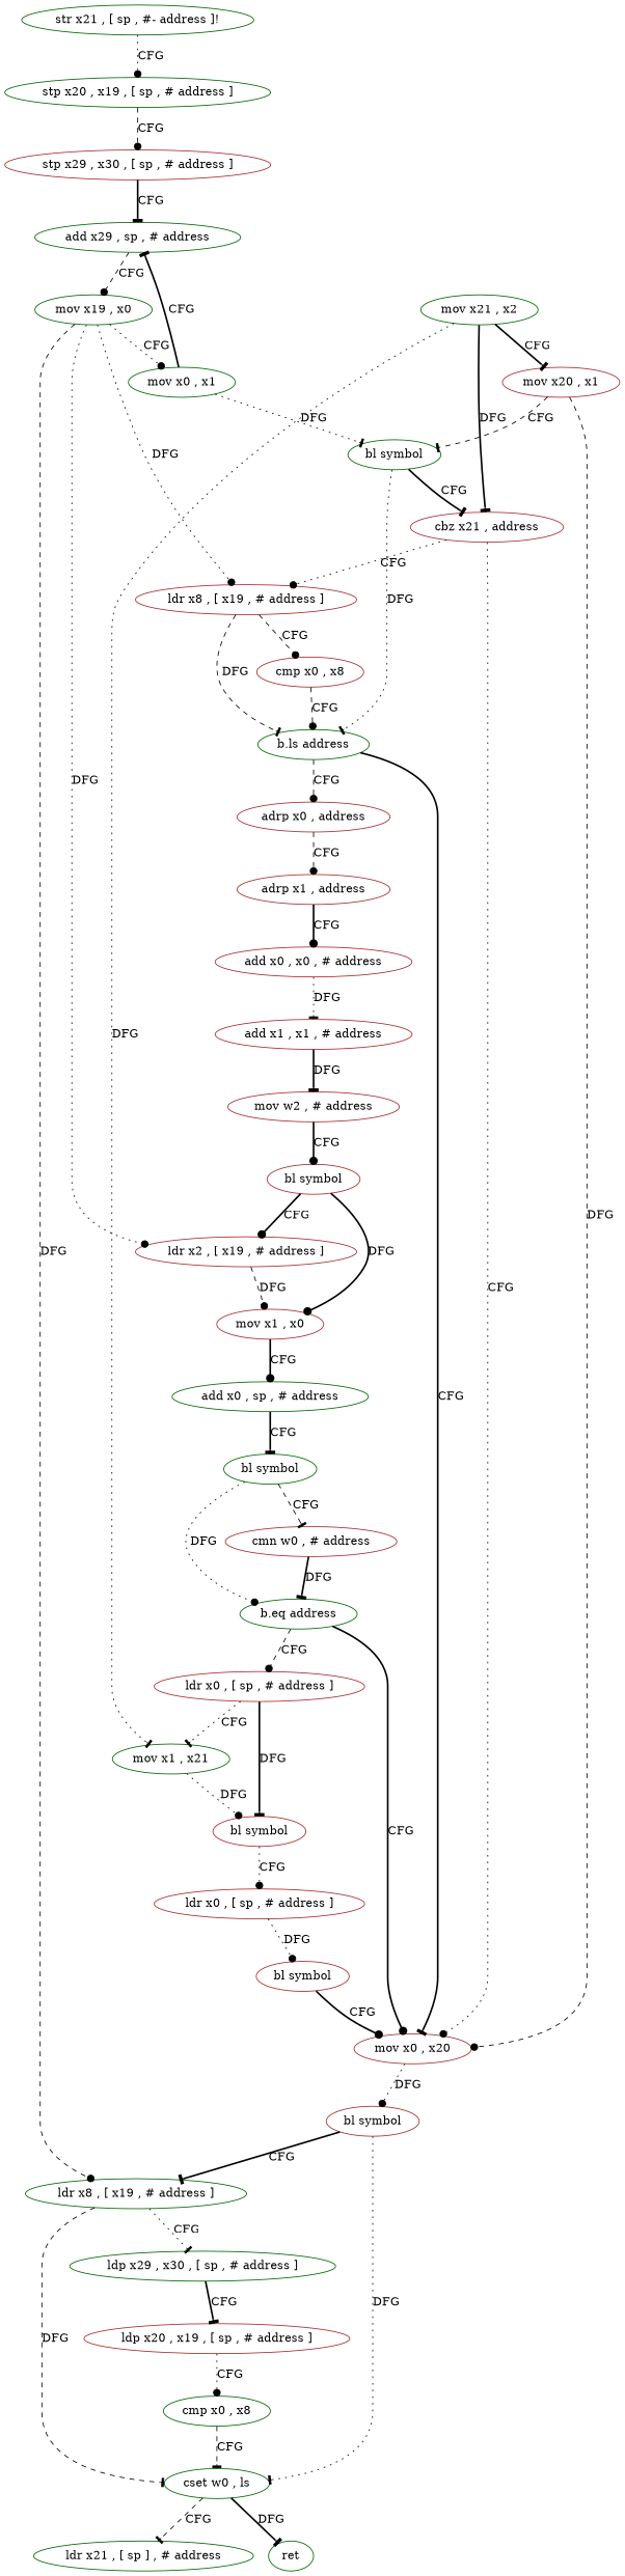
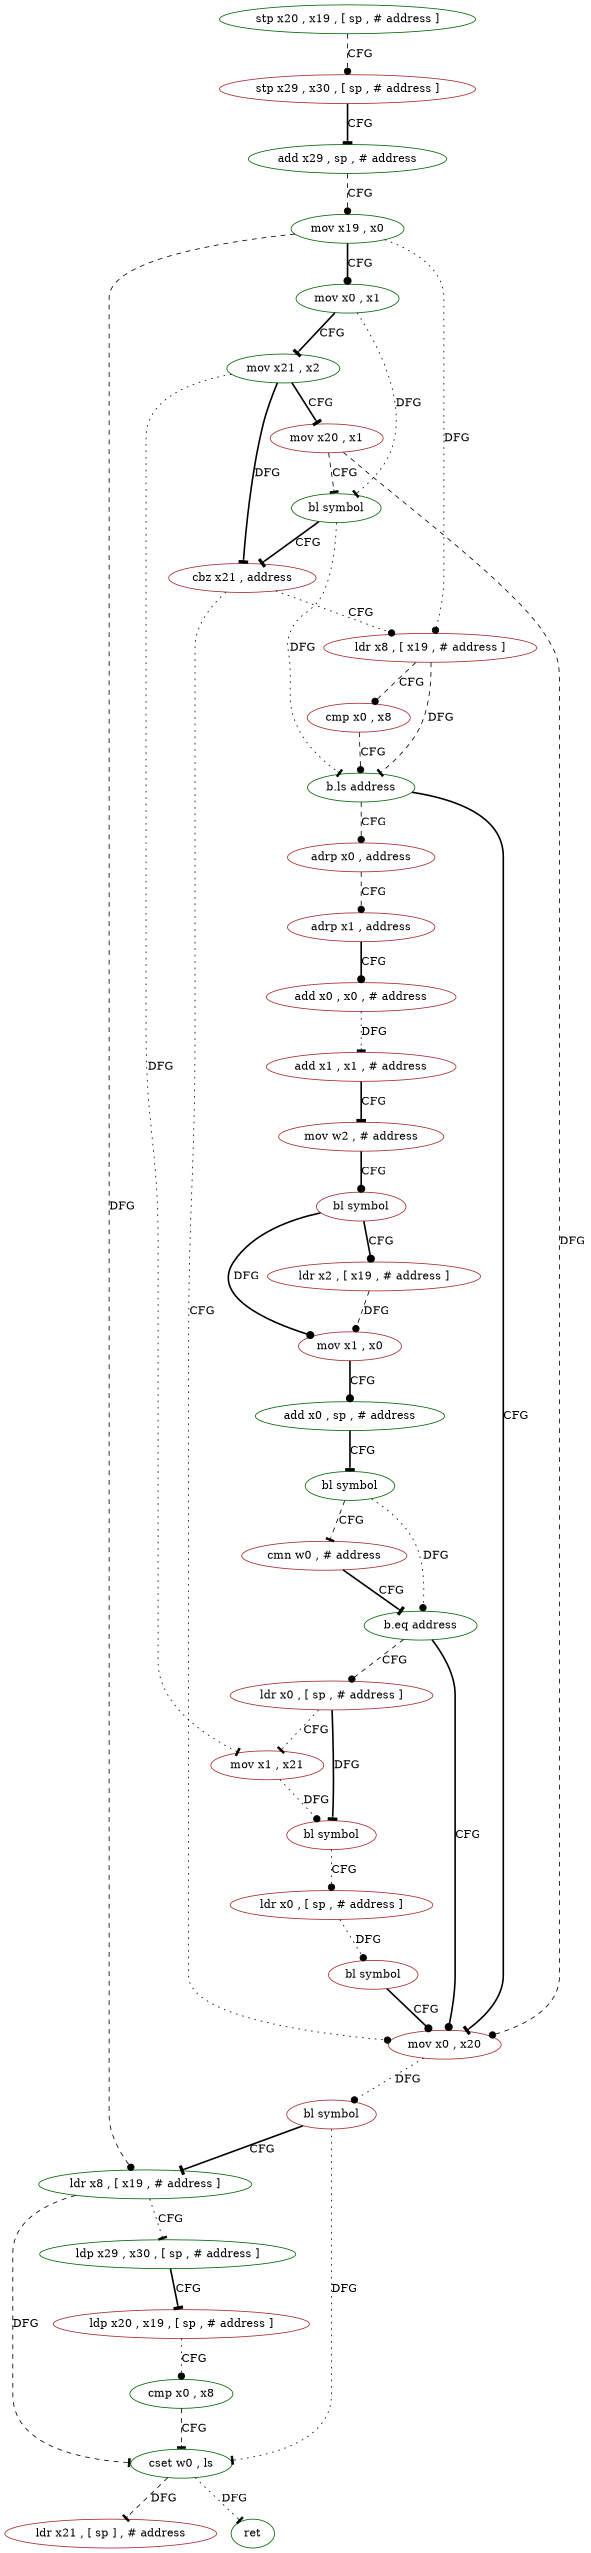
  digraph {
    node [color=brown]
    edge [arrowhead=dot style=bold]
-   n1 [color=darkgreen label="str x21 , [ sp , #- address ]!"]
    n2 [color=darkgreen label="stp x20 , x19 , [ sp , # address ]"]
    n3 [label="stp x29 , x30 , [ sp , # address ]"]
    n4 [color=darkgreen label="add x29 , sp , # address"]
    n5 [color=darkgreen label="mov x19 , x0"]
    n6 [color=darkgreen label="mov x0 , x1"]
    n7 [label="ldr x8 , [ x19 , # address ]"]
    n8 [color=darkgreen label="ldr x8 , [ x19 , # address ]"]
    n9 [label="ldr x2 , [ x19 , # address ]"]
    n10 [color=darkgreen label="mov x21 , x2"]
    n11 [color=darkgreen label="bl symbol"]
    n12 [color=darkgreen label="b.ls address"]
    n13 [label="cmp x0 , x8"]
    n14 [color=darkgreen label="cset w0 , ls"]
    n15 [color=darkgreen label="ldp x29 , x30 , [ sp , # address ]"]
    n16 [label="mov x1 , x0"]
    n17 [label="mov x20 , x1"]
    n18 [label="cbz x21 , address"]
-   n19 [color=darkgreen label="mov x1 , x21"]
+   n19 [label="mov x1 , x21"]
    n20 [label="mov x0 , x20"]
    n21 [label="bl symbol"]
    n22 [label="bl symbol"]
    n23 [label="adrp x0 , address"]
-   n24 [color=darkgreen label="ldr x21 , [ sp ] , # address"]
+   n24 [label="ldr x21 , [ sp ] , # address"]
    n25 [color=darkgreen label=ret]
    n26 [label="ldp x20 , x19 , [ sp , # address ]"]
    n27 [color=darkgreen label="cmp x0 , x8"]
    n28 [label="adrp x1 , address"]
    n29 [label="add x0 , x0 , # address"]
    n30 [label="add x1 , x1 , # address"]
    n31 [label="mov w2 , # address"]
    n32 [label="bl symbol"]
    n33 [color=darkgreen label="add x0 , sp , # address"]
    n34 [color=darkgreen label="bl symbol"]
    n35 [label="cmn w0 , # address"]
    n36 [color=darkgreen label="b.eq address"]
    n37 [label="ldr x0 , [ sp , # address ]"]
    n38 [label="ldr x0 , [ sp , # address ]"]
    n39 [label="bl symbol"]
-   n1 -> n2 [label=CFG style=dotted]
    n2 -> n3 [label=CFG style=dashed]
    n3 -> n4 [arrowhead=tee label=CFG]
    n4 -> n5 [label=CFG style=dashed]
-   n5 -> n6 [label=CFG style=dotted]
+   n5 -> n6 [label=CFG]
    n5 -> n7 [label=DFG style=dotted]
    n5 -> n8 [label=DFG style=dashed]
-   n5 -> n9 [label=DFG style=dotted]
-   n6 -> n4 [arrowhead=tee label=CFG]
+   n6 -> n10 [arrowhead=tee label=CFG]
    n6 -> n11 [arrowhead=tee label=DFG style=dotted]
    n7 -> n12 [arrowhead=tee label=DFG style=dashed]
    n7 -> n13 [label=CFG style=dashed]
    n8 -> n14 [arrowhead=tee label=DFG style=dashed]
    n8 -> n15 [arrowhead=tee label=CFG style=dotted]
    n9 -> n16 [label=DFG style=dashed]
    n10 -> n17 [arrowhead=tee label=CFG]
    n10 -> n18 [arrowhead=tee label=DFG]
    n10 -> n19 [arrowhead=tee label=DFG style=dotted]
    n11 -> n12 [arrowhead=tee label=DFG style=dotted]
    n11 -> n18 [arrowhead=tee label=CFG]
    n12 -> n20 [arrowhead=tee label=CFG]
    n12 -> n23 [label=CFG style=dashed]
    n13 -> n12 [label=CFG style=dashed]
-   n14 -> n24 [arrowhead=tee label=CFG style=dashed]
-   n14 -> n25 [arrowhead=tee label=DFG]
+   n14 -> n24 [arrowhead=tee label=DFG style=dashed]
+   n14 -> n25 [arrowhead=tee label=DFG style=dotted]
    n15 -> n26 [arrowhead=tee label=CFG]
    n16 -> n33 [label=CFG]
    n17 -> n11 [arrowhead=tee label=CFG style=dashed]
    n17 -> n20 [label=DFG style=dashed]
    n18 -> n7 [label=CFG style=dotted]
    n18 -> n20 [label=CFG style=dotted]
    n19 -> n21 [label=DFG style=dotted]
    n20 -> n22 [label=DFG style=dotted]
    n21 -> n38 [label=CFG style=dotted]
    n22 -> n8 [arrowhead=tee label=CFG]
    n22 -> n14 [arrowhead=tee label=DFG style=dotted]
    n23 -> n28 [label=CFG style=dashed]
    n26 -> n27 [label=CFG style=dotted]
    n27 -> n14 [arrowhead=tee label=CFG style=dashed]
    n28 -> n29 [label=CFG]
    n29 -> n30 [arrowhead=tee label=DFG style=dotted]
-   n30 -> n31 [arrowhead=tee label=DFG]
+   n30 -> n31 [arrowhead=tee label=CFG]
    n31 -> n32 [label=CFG]
    n32 -> n9 [label=CFG]
    n32 -> n16 [label=DFG]
    n33 -> n34 [arrowhead=tee label=CFG]
    n34 -> n35 [arrowhead=tee label=CFG style=dashed]
    n34 -> n36 [label=DFG style=dotted]
-   n35 -> n36 [arrowhead=tee label=DFG]
+   n35 -> n36 [arrowhead=tee label=CFG]
    n36 -> n20 [label=CFG]
    n36 -> n37 [label=CFG style=dashed]
    n37 -> n19 [arrowhead=tee label=CFG style=dotted]
    n37 -> n21 [arrowhead=tee label=DFG]
    n38 -> n39 [label=DFG style=dotted]
    n39 -> n20 [label=CFG]
  }
